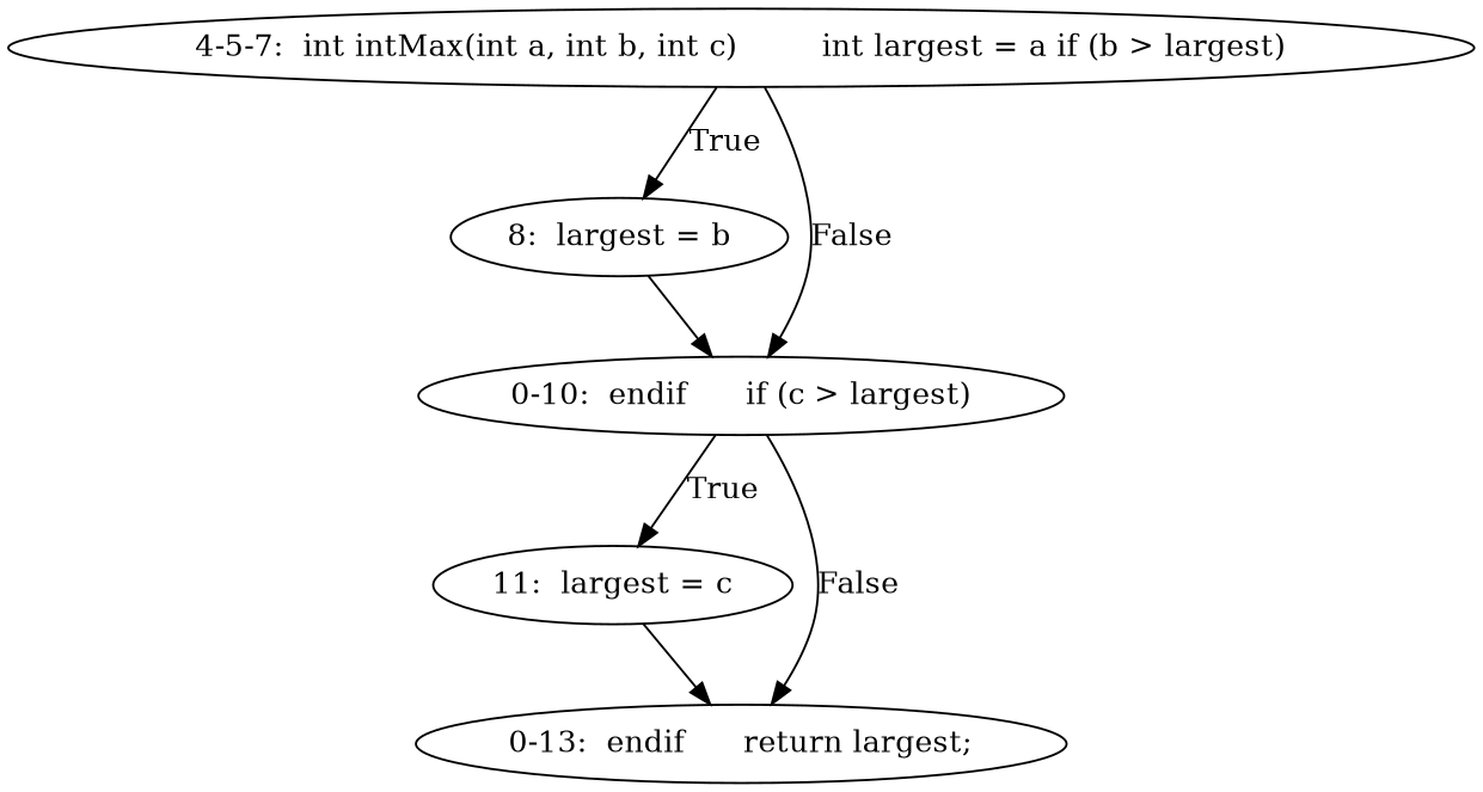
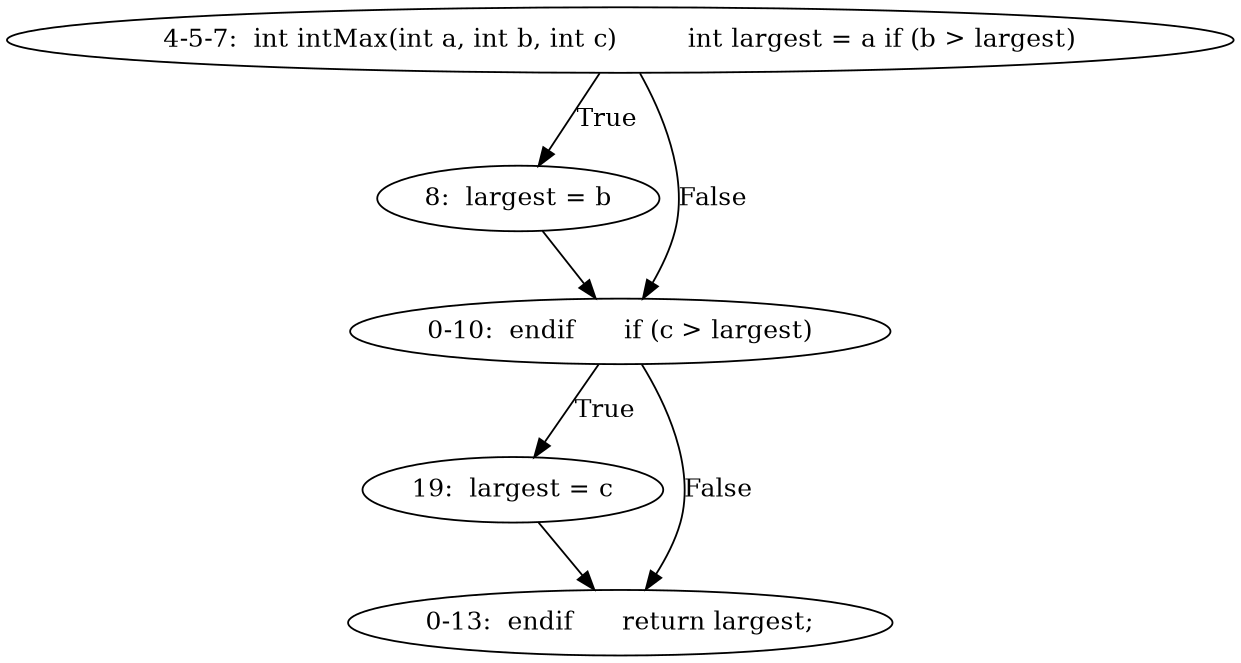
  digraph {
    n1 [label="4-5-7:  int intMax(int a, int b, int c)	int largest = a	if (b > largest)"]
    n2 [label="8:  largest = b"]
    n3 [label="0-10:  endif	if (c > largest)"]
-   n4 [label="11:  largest = c"]
+   n4 [label="19:  largest = c"]
    n5 [label="0-13:  endif	return largest;"]
    n1 -> n2 [label=True]
    n1 -> n3 [label=False]
    n2 -> n3
    n3 -> n4 [label=True]
    n3 -> n5 [label=False]
    n4 -> n5
  }
